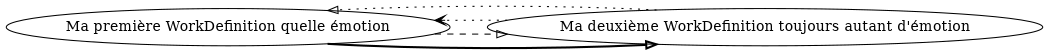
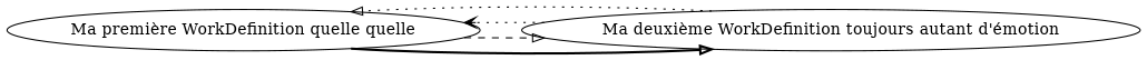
  digraph {
    rankdir=LR
    edge [style=dotted arrowhead=onormal]
-   "Ma première WorkDefinition quelle émotion"
+   "Ma première WorkDefinition quelle émotion" [label="Ma première WorkDefinition quelle quelle"]
    "Ma deuxième WorkDefinition toujours autant d'émotion"
    "Ma première WorkDefinition quelle émotion" -> "Ma deuxième WorkDefinition toujours autant d'émotion" [style=bold]
    "Ma première WorkDefinition quelle émotion" -> "Ma deuxième WorkDefinition toujours autant d'émotion" [style=dashed]
    "Ma deuxième WorkDefinition toujours autant d'émotion" -> "Ma première WorkDefinition quelle émotion" [arrowhead=vee]
    "Ma deuxième WorkDefinition toujours autant d'émotion" -> "Ma première WorkDefinition quelle émotion"
  }
